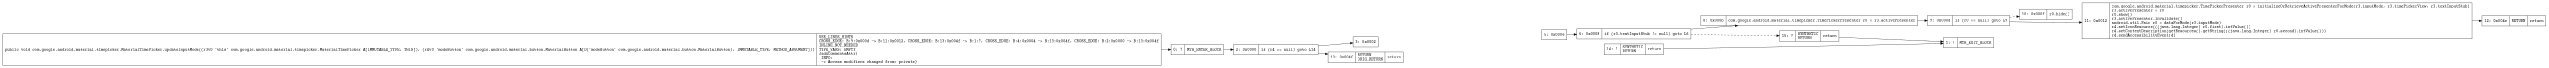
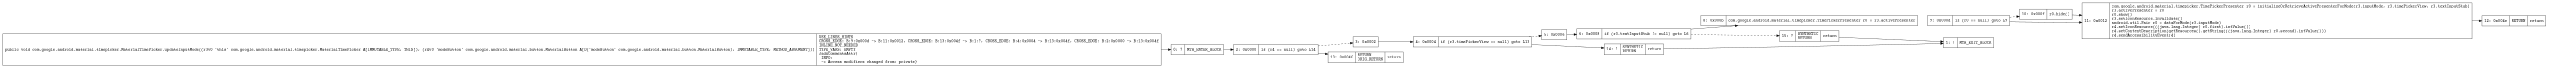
  digraph {
    fontname="Courier Prime"
    rankdir=LR
    node [fontname="Courier Prime" shape=record]
    edge [fontname="Courier Prime"]
    n1 [label="{0\:\ ?|MTH_ENTER_BLOCK\l}"]
    n2 [label="{2\:\ 0x0000|if (r4 == null) goto L14\l}"]
    n3 [label="{3\:\ 0x0002}"]
    n4 [label="{13\:\ 0x004f|RETURN\lORIG_RETURN\l|return\l}"]
+   n5 [label="{4\:\ 0x0004|if (r3.timePickerView == null) goto L13\l}"]
    n6 [label="{5\:\ 0x0006}"]
    n7 [label="{14\:\ ?|SYNTHETIC\lRETURN\l|return\l}"]
    n8 [label="{6\:\ 0x0008|if (r3.textInputStub != null) goto L6\l}"]
    n9 [label="{1\:\ ?|MTH_EXIT_BLOCK\l}"]
    n10 [label="{8\:\ 0x000b|com.google.android.material.timepicker.TimePickerPresenter r0 = r3.activePresenter\l}"]
    n11 [label="{15\:\ ?|SYNTHETIC\lRETURN\l|return\l}"]
    n12 [label="{9\:\ 0x000d|if (r0 == null) goto L9\l}"]
    n13 [label="{10\:\ 0x000f|r0.hide()\l}"]
-   n14 [label="{11\:\ 0x0012|com.google.android.material.timepicker.TimePickerPresenter r0 = initializeOrRetrieveActivePresenterForMode(r3.inputMode, r3.timePickerView, r3.textInputStub)\lr3.activePresenter = r0\lr0.show()\lr3.activePresenter.invalidate()\landroid.util.Pair r0 = dataForMode(r3.inputMode)\lr4.setIconResource(((java.lang.Integer) r0.first).intValue())\lr4.setContentDescription(getResources().getString(((java.lang.Integer) r0.second).intValue()))\lr4.sendAccessibilityEvent(4)\l}"]
+   n14 [label="{11\:\ 0x0012|com.google.android.material.timepicker.TimePickerPresenter r0 = initializeOrRetrieveActivePresenterForMode(r3.inputMode, r3.timePickerView, r3.textInputStub)\lr3.activePresenter = r0\lr0.show()\lr3.setIconResource.invalidate()\landroid.util.Pair r0 = dataForMode(r3.inputMode)\lr4.setIconResource(((java.lang.Integer) r0.first).intValue())\lr4.setContentDescription(getResources().getString(((java.lang.Integer) r0.second).intValue()))\lr4.sendAccessibilityEvent(4)\l}"]
    n15 [label="{12\:\ 0x004e|RETURN\l|return\l}"]
    n16 [label="{public void com.google.android.material.timepicker.MaterialTimePicker.updateInputMode((r3v0 'this' com.google.android.material.timepicker.MaterialTimePicker A[IMMUTABLE_TYPE, THIS]), (r4v0 'modeButton' com.google.android.material.button.MaterialButton A[D('modeButton' com.google.android.material.button.MaterialButton), IMMUTABLE_TYPE, METHOD_ARGUMENT]))  | USE_LINES_HINTS\lCROSS_EDGE: B:9:0x000d \-\> B:11:0x0012, CROSS_EDGE: B:13:0x004f \-\> B:1:?, CROSS_EDGE: B:4:0x0004 \-\> B:13:0x004f, CROSS_EDGE: B:2:0x0000 \-\> B:13:0x004f\lINLINE_NOT_NEEDED\lTYPE_VARS: EMPTY\lJadxCommentsAttr\{\l INFO: \l \-\> Access modifiers changed from: private\}\l}"]
    n1 -> n2
-   n2 -> n3 [style=solid]
+   n2 -> n3 [style=dashed]
    n2 -> n4
+   n3 -> n5
+   n5 -> n6 [style=dashed]
+   n5 -> n7
    n6 -> n8
    n7 -> n9
    n8 -> n10
    n8 -> n11 [style=dashed]
-   n10 -> n12
    n11 -> n9
    n12 -> n13 [style=dashed]
    n12 -> n14
+   n13 -> n14
    n14 -> n15
    n16 -> n1
  }
